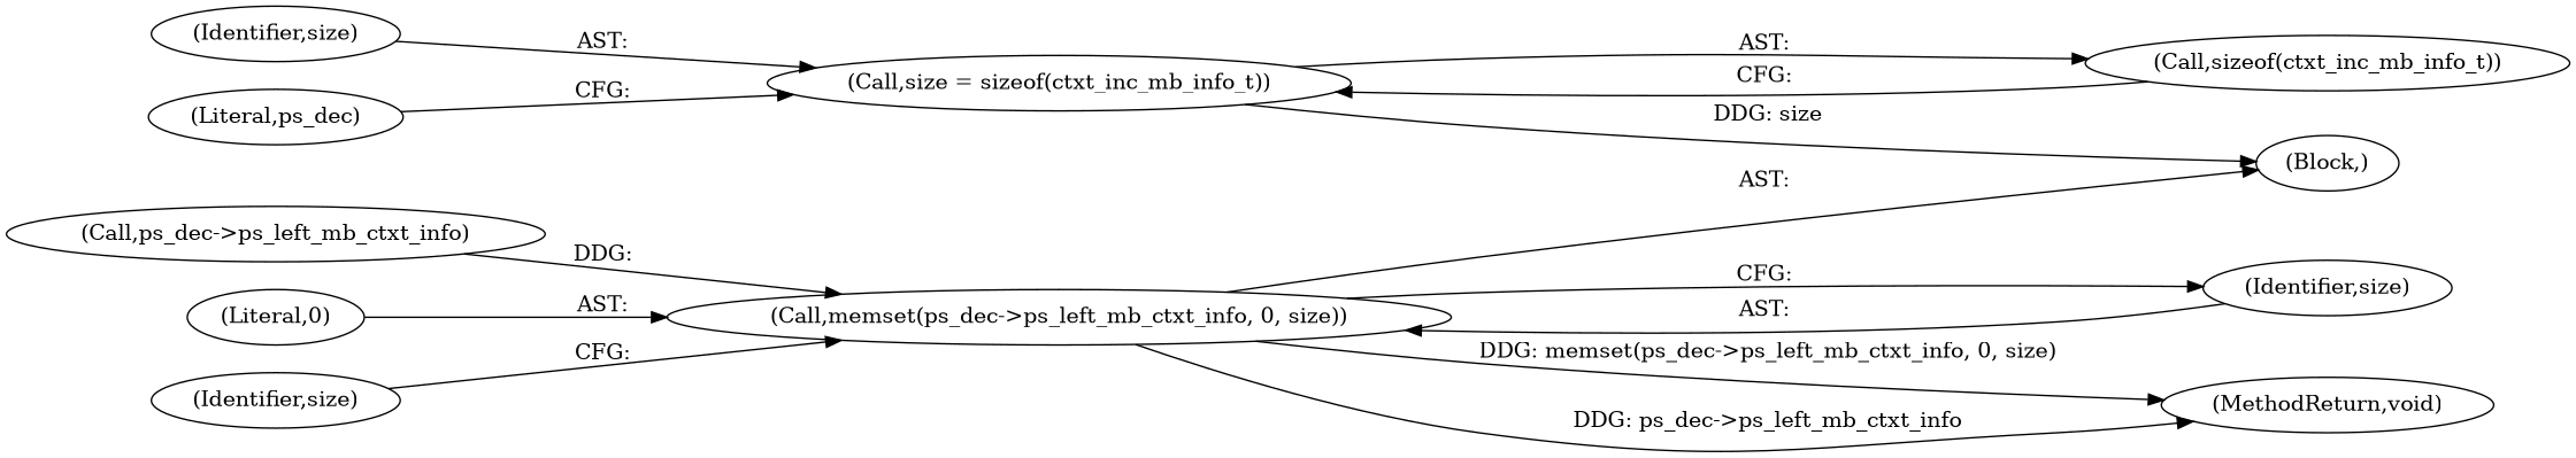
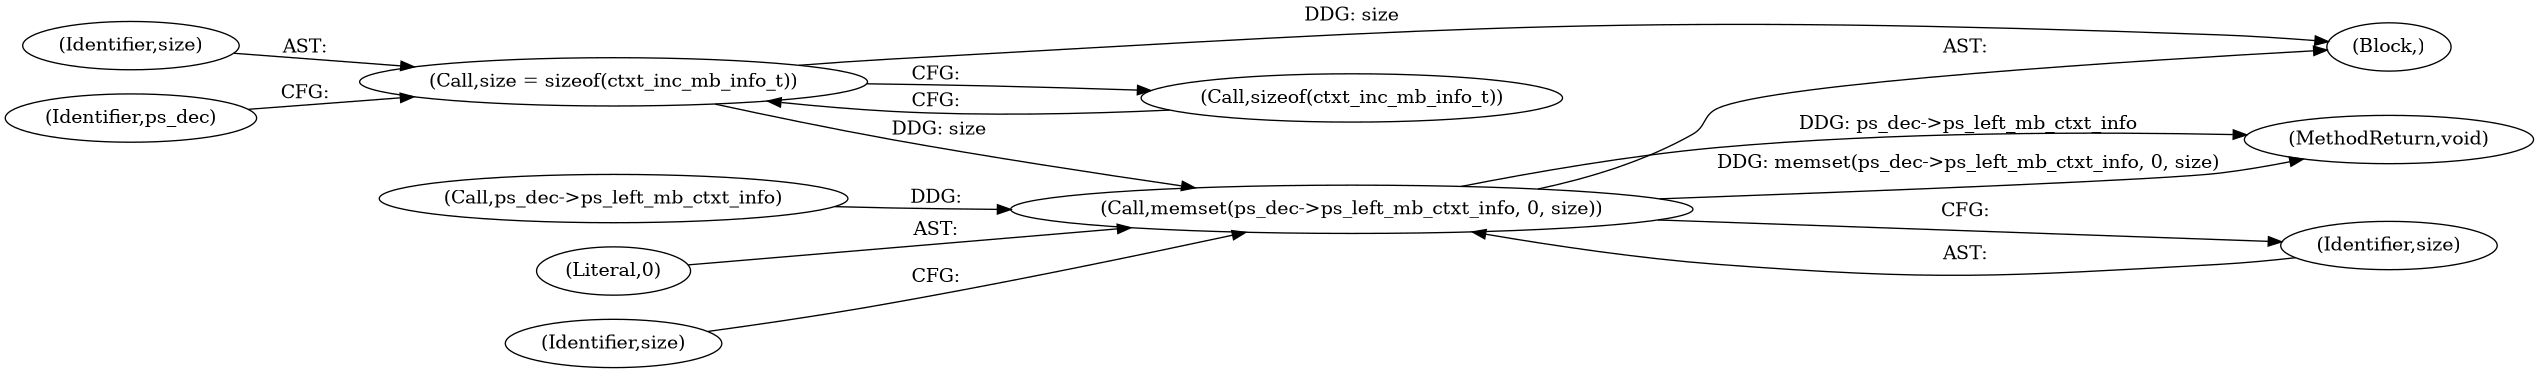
  digraph {
    rankdir=LR
    n1 [label="(Call,memset(ps_dec->ps_left_mb_ctxt_info, 0, size))"]
    n2 [label="(Block,)"]
    n3 [label="(MethodReturn,void)"]
    n4 [label="(Identifier,size)"]
    n5 [label="(Call,size = sizeof(ctxt_inc_mb_info_t))"]
    n6 [label="(Call,sizeof(ctxt_inc_mb_info_t))"]
    n7 [label="(Call,ps_dec->ps_left_mb_ctxt_info)"]
    n8 [label="(Identifier,size)"]
    n9 [label="(Literal,0)"]
-   n10 [label="(Literal,ps_dec)"]
+   n10 [label="(Identifier,ps_dec)"]
    n11 [label="(Identifier,size)"]
    n1 -> n2 [label="AST: "]
    n1 -> n3 [label="DDG: ps_dec->ps_left_mb_ctxt_info"]
    n1 -> n3 [label="DDG: memset(ps_dec->ps_left_mb_ctxt_info, 0, size)"]
    n1 -> n4 [label="CFG: "]
    n4 -> n1 [label="AST: "]
+   n5 -> n1 [label="DDG: size"]
    n5 -> n2 [label="DDG: size"]
-   n5 -> n6 [label="AST: "]
+   n5 -> n6 [label="CFG: "]
    n6 -> n5 [label="CFG: "]
    n7 -> n1 [label="DDG: "]
    n8 -> n5 [label="AST: "]
    n9 -> n1 [label="AST: "]
    n10 -> n5 [label="CFG: "]
    n11 -> n1 [label="CFG: "]
  }
